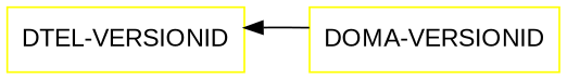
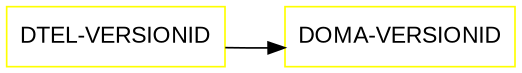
  digraph {
    rankdir=LR
    fontname="Liberation Sans"
    node [color=yellow shape=box fontname="Liberation Sans"]
    "DTEL-VERSIONID"
    "DOMA-VERSIONID"
-   "DOMA-VERSIONID" -> "DTEL-VERSIONID" [fontname="Liberation Sans"]
+   "DTEL-VERSIONID" -> "DOMA-VERSIONID" [fontname="Liberation Sans"]
  }
